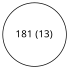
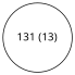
  digraph {
    fontname="Noto Sans"
-   n1 [fontname="Noto Sans" label="181 (13)" shape=circle width=0.5]
+   n1 [fontname="Noto Sans" label="131 (13)" shape=circle width=0.5]
  }
